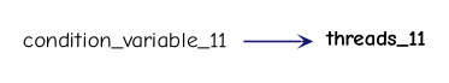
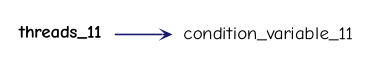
  digraph {
    rankdir=LR
    fontname="Comic Neue"
    node [fontname="Comic Neue" fontsize=12 shape=plaintext]
    n1 [label=<<b>threads_11</b>>]
    n2 [label=condition_variable_11]
-   n2 -> n1 [arrowhead=open arrowsize=0.5 arrowtail=open color=midnightblue fontname="Comic Neue" labelfontsize=10 style=solid]
+   n1 -> n2 [arrowhead=open arrowsize=0.5 arrowtail=open color=midnightblue fontname="Comic Neue" labelfontsize=10 style=solid]
  }
